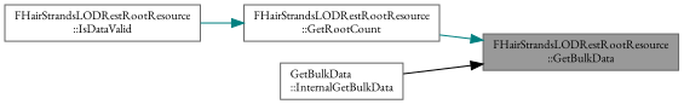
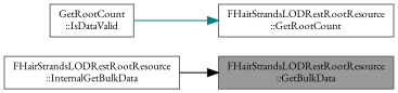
  digraph {
    fontname="EB Garamond"
    rankdir=RL
    node [color=grey40 fillcolor=white fontname="EB Garamond" fontsize=10 shape=box style=filled]
    edge [color=teal dir=back fontname="EB Garamond" fontsize=10 labelfontname=Helvetica labelfontsize=10 style=solid]
    n1 [color=gray40 fillcolor=grey60 fontcolor=black height=0.2 label="FHairStrandsLODRestRootResource\l::GetBulkData" width=0.4]
    n2 [height=0.2 label="FHairStrandsLODRestRootResource\l::GetRootCount" width=0.4]
-   n3 [height=0.2 label="GetBulkData\l::InternalGetBulkData" width=0.4]
-   n4 [height=0.2 label="FHairStrandsLODRestRootResource\l::IsDataValid" width=0.4]
-   n1 -> n2
+   n3 [height=0.2 label="FHairStrandsLODRestRootResource\l::InternalGetBulkData" width=0.4]
+   n4 [height=0.2 label="GetRootCount\l::IsDataValid" width=0.4]
    n1 -> n3 [color=black]
    n2 -> n4
  }
